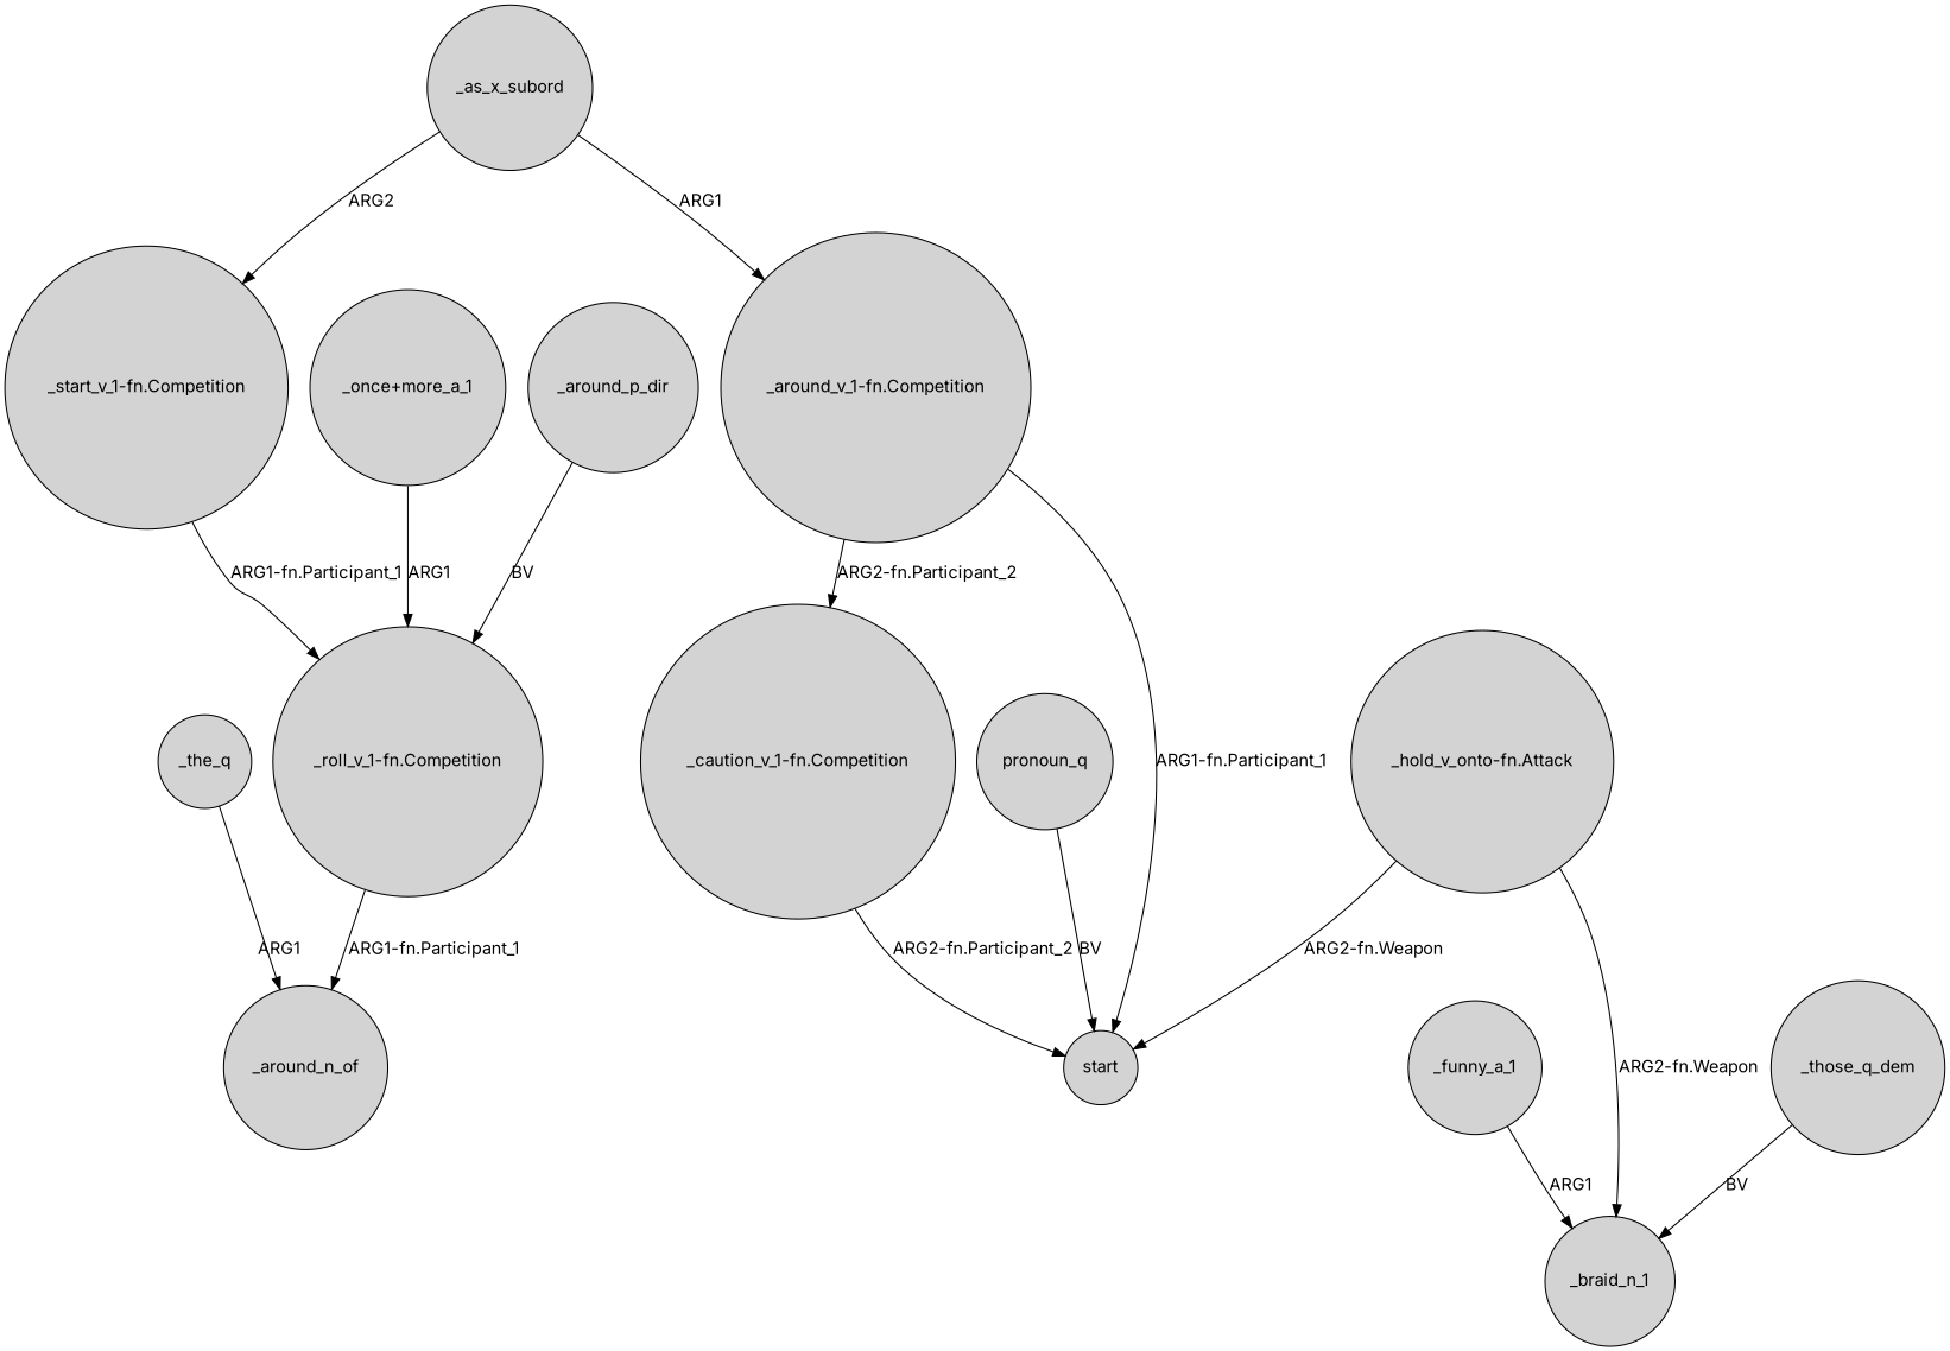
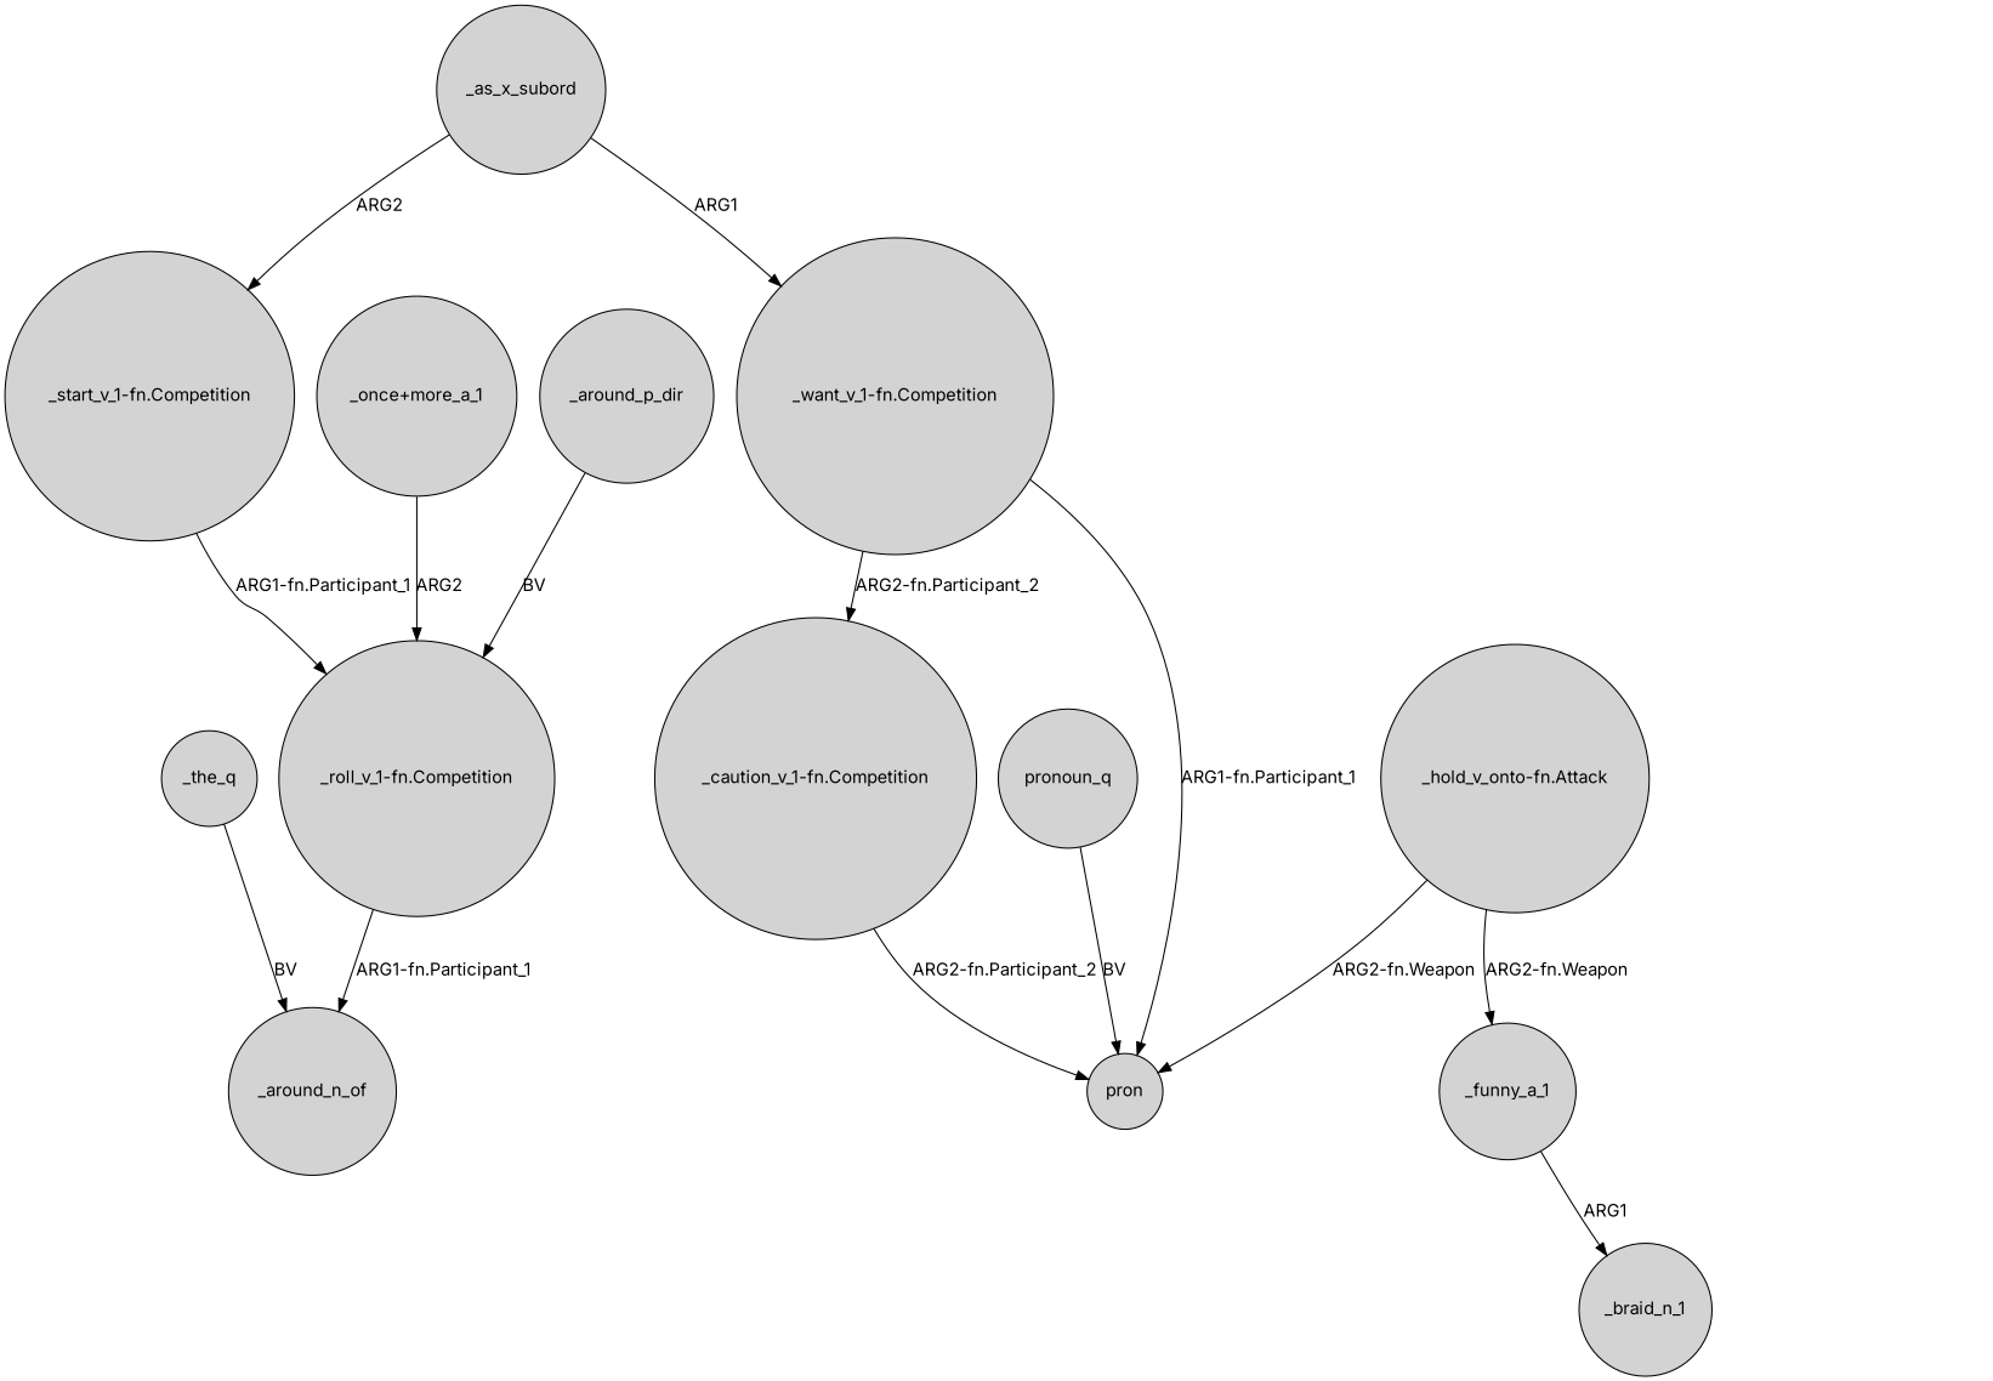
  digraph {
    fontname=Inter
    node [fontname=Inter shape=circle style=filled]
    edge [fontname=Inter]
    "_start_v_1-fn.Competition"
    "_roll_v_1-fn.Competition"
    n3 [label=_around_n_of]
    _the_q
-   "_want_v_1-fn.Competition" [label="_around_v_1-fn.Competition"]
+   "_want_v_1-fn.Competition"
    "_caution_v_1-fn.Competition"
-   pron [label=start]
+   pron
    _as_x_subord
    "_hold_v_onto-fn.Attack"
    _braid_n_1
    _funny_a_1
    pronoun_q
    "_once+more_a_1"
-   _those_q_dem
    _around_p_dir
    "_start_v_1-fn.Competition" -> "_roll_v_1-fn.Competition" [label="ARG1-fn.Participant_1"]
    "_roll_v_1-fn.Competition" -> n3 [label="ARG1-fn.Participant_1"]
-   _the_q -> n3 [label=ARG1]
+   _the_q -> n3 [label=BV]
    "_want_v_1-fn.Competition" -> "_caution_v_1-fn.Competition" [label="ARG2-fn.Participant_2"]
    "_want_v_1-fn.Competition" -> pron [label="ARG1-fn.Participant_1"]
    "_caution_v_1-fn.Competition" -> pron [label="ARG2-fn.Participant_2"]
    _as_x_subord -> "_start_v_1-fn.Competition" [label=ARG2]
    _as_x_subord -> "_want_v_1-fn.Competition" [label=ARG1]
    "_hold_v_onto-fn.Attack" -> pron [label="ARG2-fn.Weapon"]
-   "_hold_v_onto-fn.Attack" -> _braid_n_1 [label="ARG2-fn.Weapon"]
+   "_hold_v_onto-fn.Attack" -> _funny_a_1 [label="ARG2-fn.Weapon"]
    _funny_a_1 -> _braid_n_1 [label=ARG1]
    pronoun_q -> pron [label=BV]
-   "_once+more_a_1" -> "_roll_v_1-fn.Competition" [label=ARG1]
-   _those_q_dem -> _braid_n_1 [label=BV]
+   "_once+more_a_1" -> "_roll_v_1-fn.Competition" [label=ARG2]
    _around_p_dir -> "_roll_v_1-fn.Competition" [label=BV]
  }
